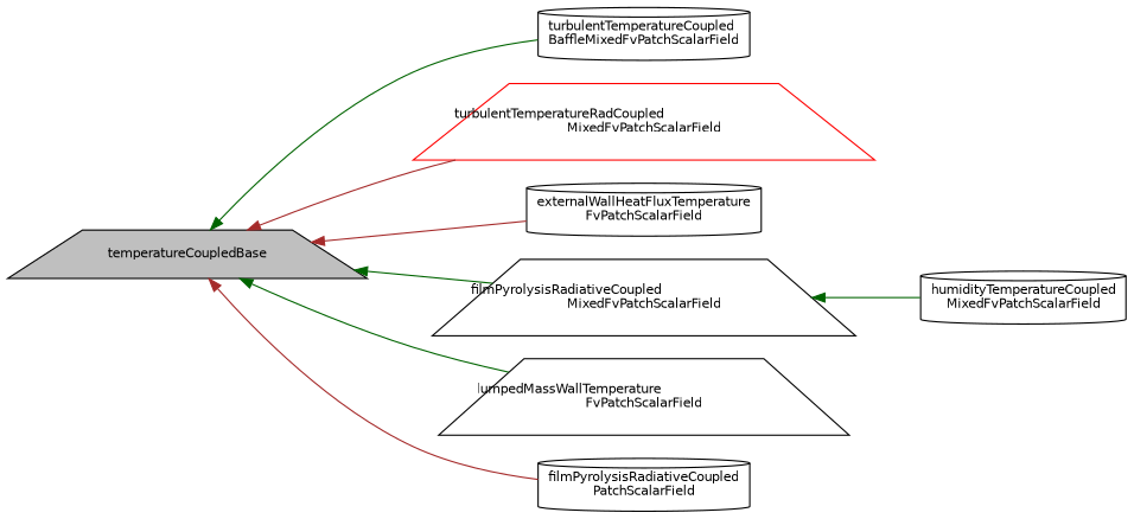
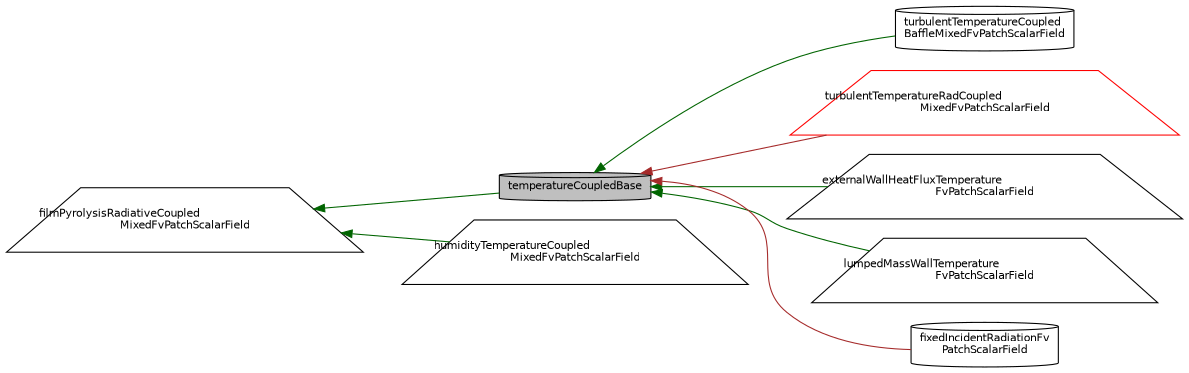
  digraph {
    rankdir=LR
    node [color=black fontname=Helvetica fontsize=10 shape=cylinder]
    edge [color=darkgreen dir=back fontname=Helvetica fontsize=10 labelfontname=Helvetica labelfontsize=10 style=solid]
-   n1 [fillcolor=grey75 fontcolor=black height=0.2 label=temperatureCoupledBase shape=trapezium style=filled width=0.4]
+   n1 [fillcolor=grey75 fontcolor=black height=0.2 label=temperatureCoupledBase style=filled width=0.4]
    n2 [height=0.2 label="turbulentTemperatureCoupled\lBaffleMixedFvPatchScalarField" width=0.4]
    n3 [color=red height=0.2 label="turbulentTemperatureRadCoupled\lMixedFvPatchScalarField" shape=trapezium width=0.4]
-   n4 [height=0.2 label="externalWallHeatFluxTemperature\lFvPatchScalarField" width=0.4]
+   n4 [height=0.2 label="externalWallHeatFluxTemperature\lFvPatchScalarField" shape=trapezium width=0.4]
    n5 [height=0.2 label="filmPyrolysisRadiativeCoupled\lMixedFvPatchScalarField" shape=trapezium width=0.4]
    n6 [height=0.2 label="lumpedMassWallTemperature\lFvPatchScalarField" shape=trapezium width=0.4]
-   n7 [height=0.2 label="filmPyrolysisRadiativeCoupled\lPatchScalarField" width=0.4]
-   n8 [height=0.2 label="humidityTemperatureCoupled\lMixedFvPatchScalarField" width=0.4]
+   n7 [height=0.2 label="fixedIncidentRadiationFv\lPatchScalarField" width=0.4]
+   n8 [height=0.2 label="humidityTemperatureCoupled\lMixedFvPatchScalarField" shape=trapezium width=0.4]
    n1 -> n2
    n1 -> n3 [color=brown]
-   n1 -> n4 [color=brown]
-   n1 -> n5
+   n1 -> n4
+   n5 -> n1
    n1 -> n6
    n1 -> n7 [color=brown]
    n5 -> n8
  }
